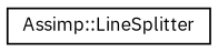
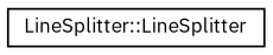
  digraph {
    rankdir=LR
    fontname="IBM Plex Sans"
-   n1 [color=black fillcolor=white fontname="IBM Plex Sans" fontsize=10 height=0.2 label="Assimp::LineSplitter" shape=record style=filled width=0.4]
+   n1 [color=black fillcolor=white fontname="IBM Plex Sans" fontsize=10 height=0.2 label="LineSplitter::LineSplitter" shape=record style=filled width=0.4]
  }
